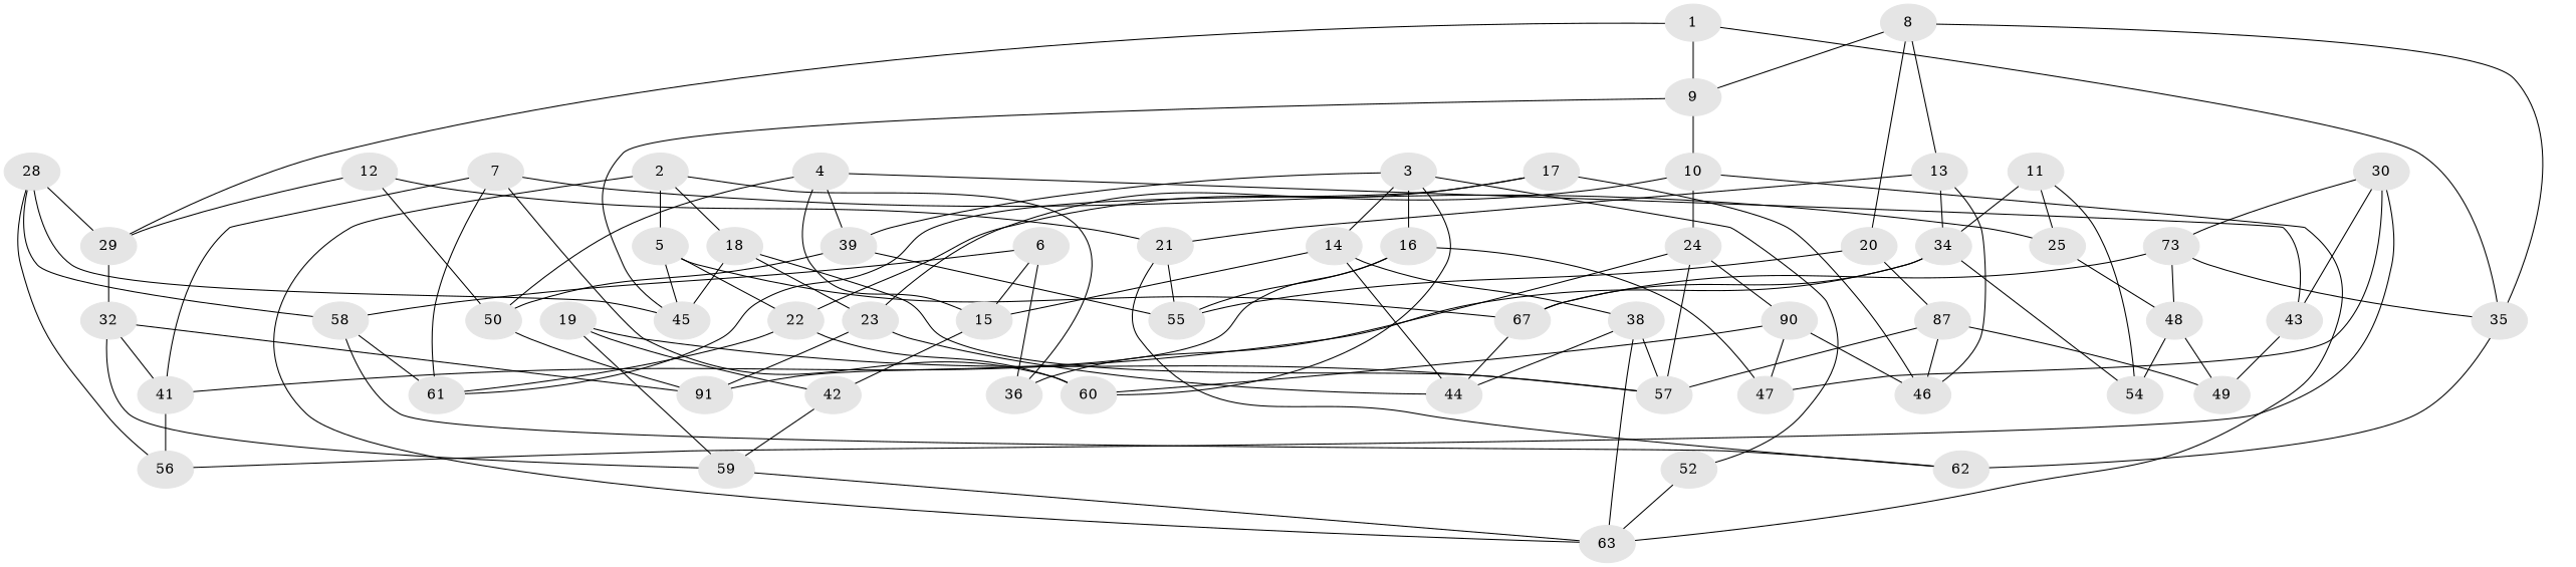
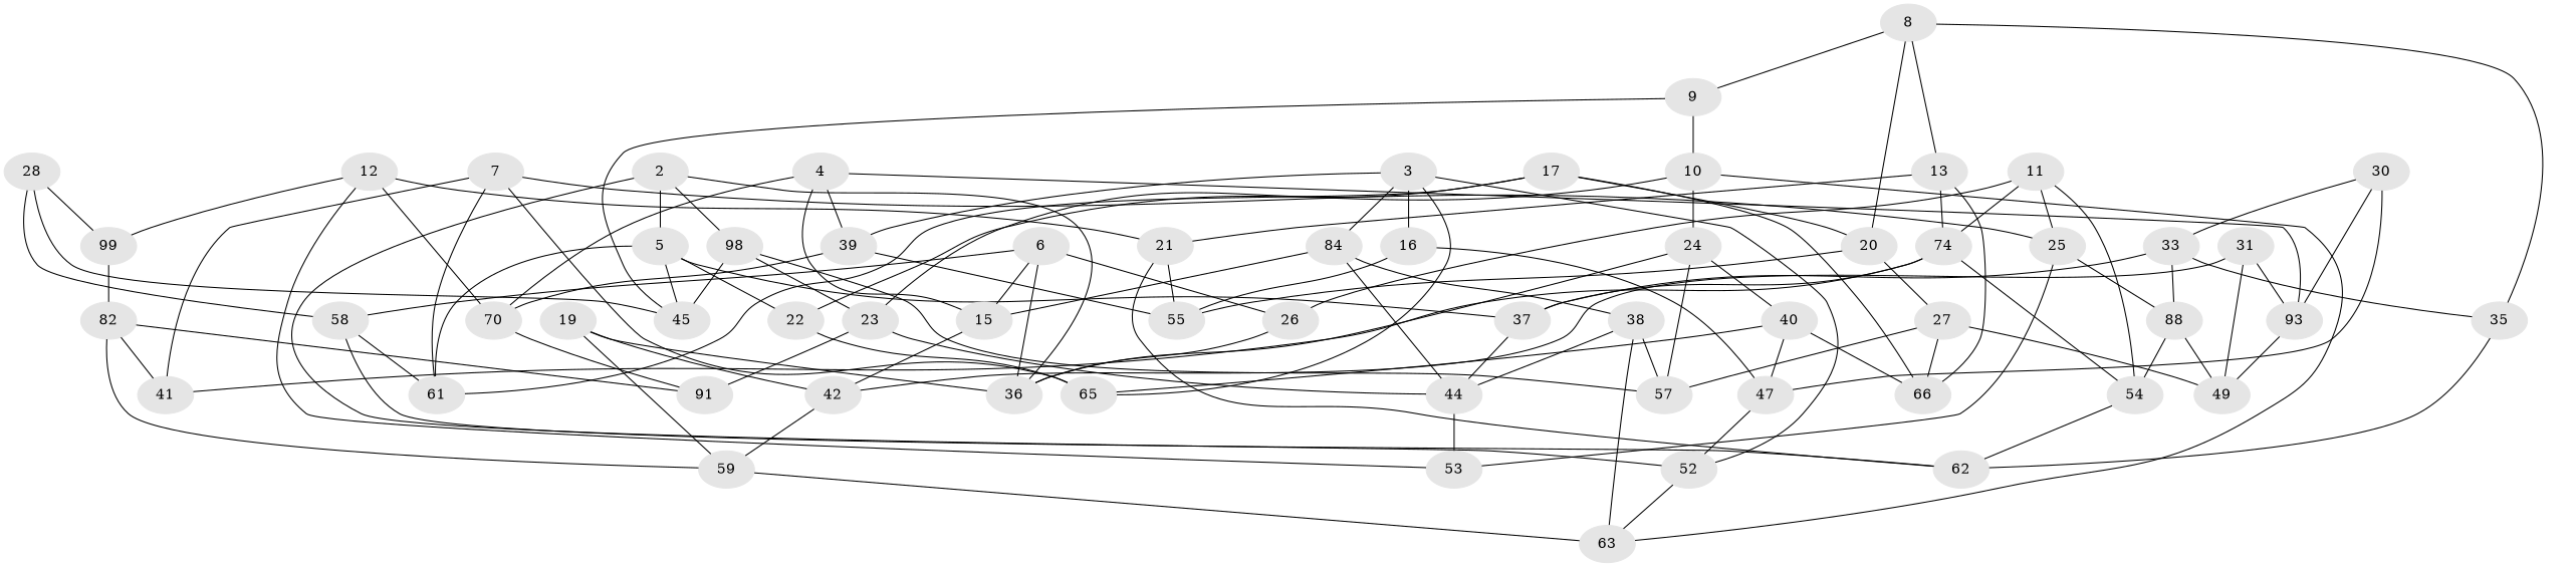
  graph {
    node [color=gray90 style=filled]
-   1
    9
-   29
+   29 [label=99]
    35
    45
    10
-   32
+   32 [label=82]
    62
    52
    63
    2
    5
-   18
+   18 [label=98]
    36
    22
-   37 [label=67]
+   37
    23
    57
    3
-   14
+   14 [label=84]
    16
    39
-   60
+   60 [label=65]
    15
    38
    44
    47
    n28 [label=91]
    55
-   50
+   50 [label=70]
    4
-   43
+   43 [label=93]
    42
    49
    61
    6
+   26
    58
    7
    25
    41
-   48
-   56
+   53
+   48 [label=88]
    8
    13
    20
    21
-   34
-   46
-   27 [label=87]
+   34 [label=74]
+   46 [label=66]
+   27
    24
-   40 [label=90]
+   40
    11
    54
    19
    59
    12
    17
    28
    30
-   33 [label=73]
-   1 -- 9
-   1 -- 29
-   1 -- 35
+   33
+   31
    9 -- 45
    9 -- 10
    29 -- 32
    35 -- 62
    10 -- 63
    10 -- 22
    10 -- 24
    32 -- n28
    32 -- 41
    32 -- 59
    52 -- 63
-   2 -- 63
+   2 -- 52
    2 -- 5
    2 -- 18
    2 -- 36
    5 -- 45
    5 -- 22
    5 -- 37
    18 -- 45
    18 -- 23
    18 -- 57
    22 -- 60
-   22 -- 61
+   5 -- 61
    37 -- 44
    23 -- 44
    23 -- n28
    3 -- 52
    3 -- 14
    3 -- 16
    3 -- 39
    3 -- 60
    14 -- 15
    14 -- 38
    14 -- 44
    16 -- 47
-   16 -- n28
    16 -- 55
    39 -- 55
    39 -- 50
    15 -- 42
    38 -- 63
    38 -- 57
    38 -- 44
+   44 -- 53
+   47 -- 52
    50 -- n28
    4 -- 39
    4 -- 15
    4 -- 50
    4 -- 43
    43 -- 49
    42 -- 59
    6 -- 36
    6 -- 15
+   6 -- 26
    6 -- 58
+   26 -- 36
    58 -- 62
    58 -- 61
    7 -- 60
    7 -- 61
    7 -- 25
    7 -- 41
+   25 -- 53
    25 -- 48
-   41 -- 56
    48 -- 49
    48 -- 54
    8 -- 9
    8 -- 35
    8 -- 13
    8 -- 20
    13 -- 21
    13 -- 34
    13 -- 46
    20 -- 55
    20 -- 27
    21 -- 62
    21 -- 55
    34 -- 37
    34 -- 41
    34 -- 54
    27 -- 57
    27 -- 49
    27 -- 46
    24 -- 36
    24 -- 57
    24 -- 40
    40 -- 60
    40 -- 47
    40 -- 46
+   11 -- 26
    11 -- 25
    11 -- 34
    11 -- 54
-   19 -- 57
+   54 -- 62
+   19 -- 36
    19 -- 42
    19 -- 59
    59 -- 63
    12 -- 29
    12 -- 50
+   12 -- 53
    12 -- 21
    17 -- 23
    17 -- 61
+   17 -- 20
    17 -- 46
    28 -- 29
    28 -- 45
    28 -- 58
-   28 -- 56
    30 -- 47
    30 -- 43
-   30 -- 56
    30 -- 33
    33 -- 35
    33 -- 37
    33 -- 48
+   31 -- 43
+   31 -- 42
+   31 -- 49
  }
